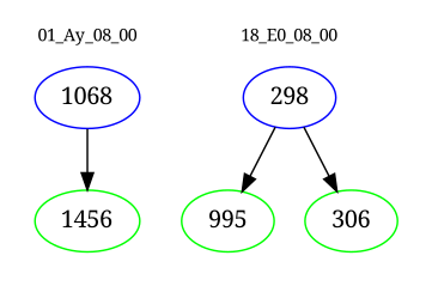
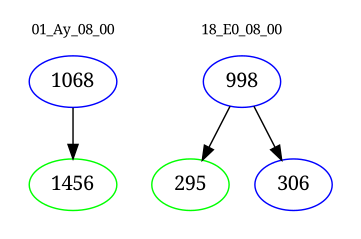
  digraph {
    fontname="Noto Serif"
    node [color=blue fontname="Noto Serif"]
    edge [color=black fontname="Noto Serif"]
    n1 [label=1068]
    n2 [color=green label=1456]
-   n3 [label=298]
-   n4 [color=green label=995]
-   n5 [color=green label=306]
+   n3 [label=998]
+   n4 [color=green label=295]
+   n5 [label=306]
    subgraph cluster_1 {
      color=white
      fontsize=10
      label="01_Ay_08_00"
      n1
      n2
    }
    subgraph cluster_2 {
      color=white
      fontsize=10
      label="18_E0_08_00"
      n3
      n4
      n5
    }
    n1 -> n2
    n3 -> n4
    n3 -> n5
  }
